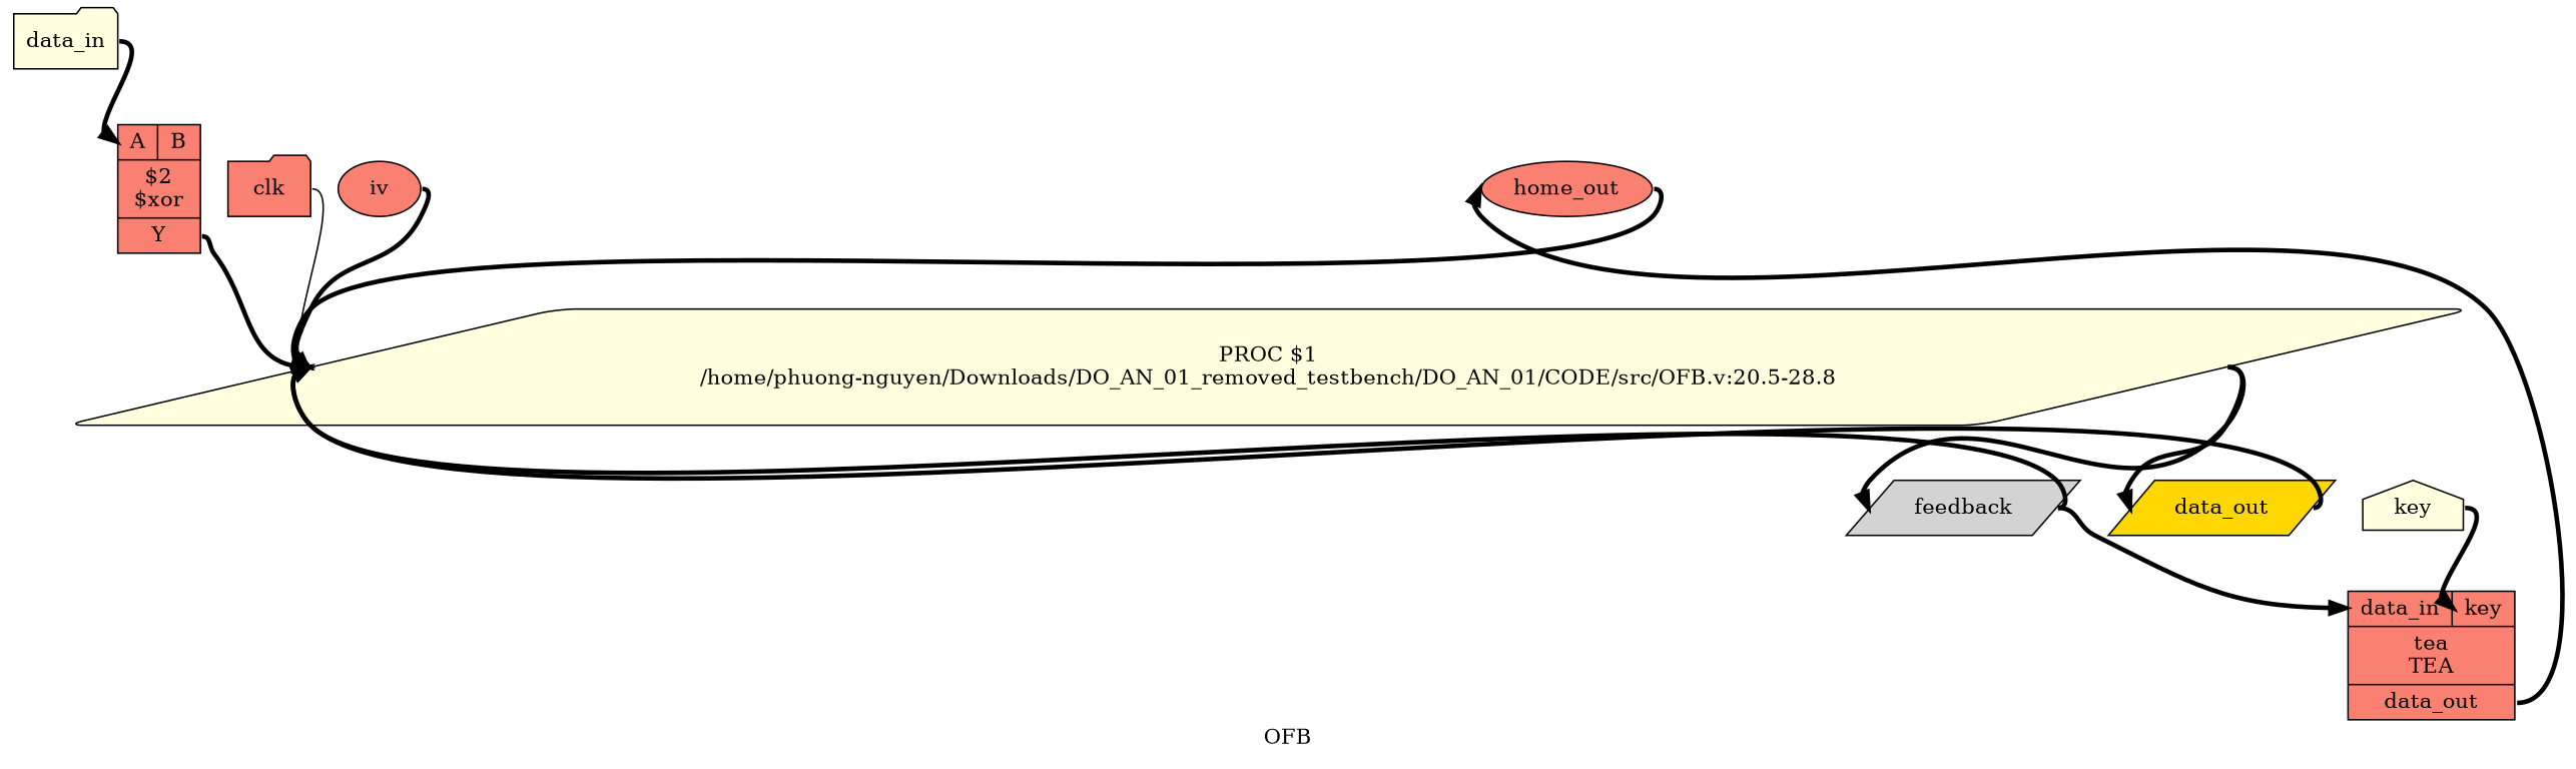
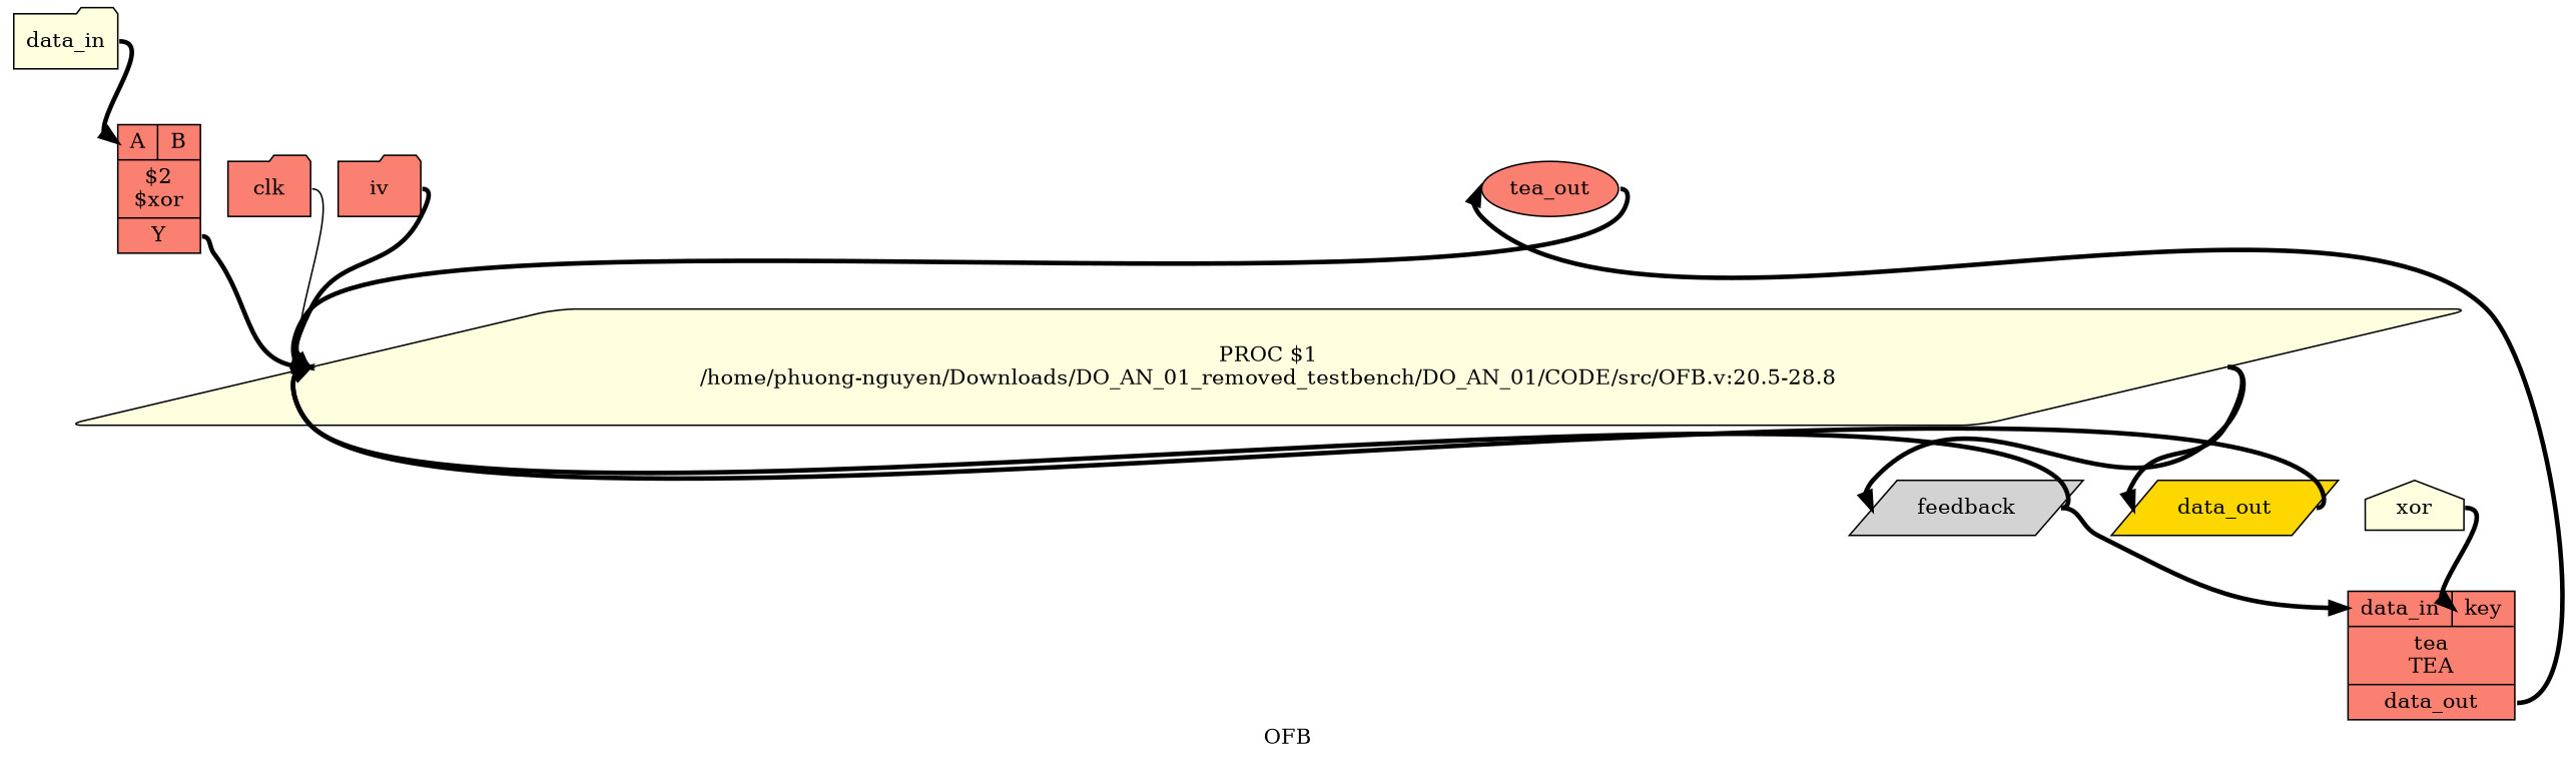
  digraph {
    label=OFB
    rankdir=TB
    remincross=true
    node [color=black fillcolor=salmon fontcolor=black shape=parallelogram style=filled]
    edge [color=black fontcolor=black headport=w style="setlinewidth(3)" tailport=e]
-   n1 [label=home_out shape=ellipse]
+   n1 [label=tea_out shape=ellipse]
    n2 [fillcolor=lightyellow label="PROC $1\n/home/phuong-nguyen/Downloads/DO_AN_01_removed_testbench/DO_AN_01/CODE/src/OFB.v:20.5-28.8" style="rounded,filled" color="" fontcolor=""]
    n3 [label="{{<p12> A|<p13> B}|$2\n$xor|{<p14> Y}}" shape=record color="" fontcolor=""]
    n4 [fillcolor=lightgrey label=feedback]
    n5 [fillcolor=gold label=data_out]
    n6 [label="{{<p11> data_in|<p10> key}|tea\nTEA|{<p6> data_out}}" shape=record color="" fontcolor=""]
    n7 [label=clk shape=folder]
-   n8 [label=iv shape=ellipse]
-   n9 [fillcolor=lightyellow label=key shape=house]
+   n8 [label=iv shape=folder]
+   n9 [fillcolor=lightyellow label=xor shape=house]
    n10 [fillcolor=lightyellow label=data_in shape=folder]
    n1 -> n2
    n2 -> n4
    n2 -> n5
    n3 -> n2 [tailport="p14:e"]
    n4 -> n2
    n4 -> n6 [headport="p11:w"]
    n5 -> n2
    n6 -> n1 [tailport="p6:e"]
    n7 -> n2 [style=""]
    n8 -> n2
    n9 -> n6 [headport="p10:w"]
    n10 -> n3 [headport="p12:w"]
  }
